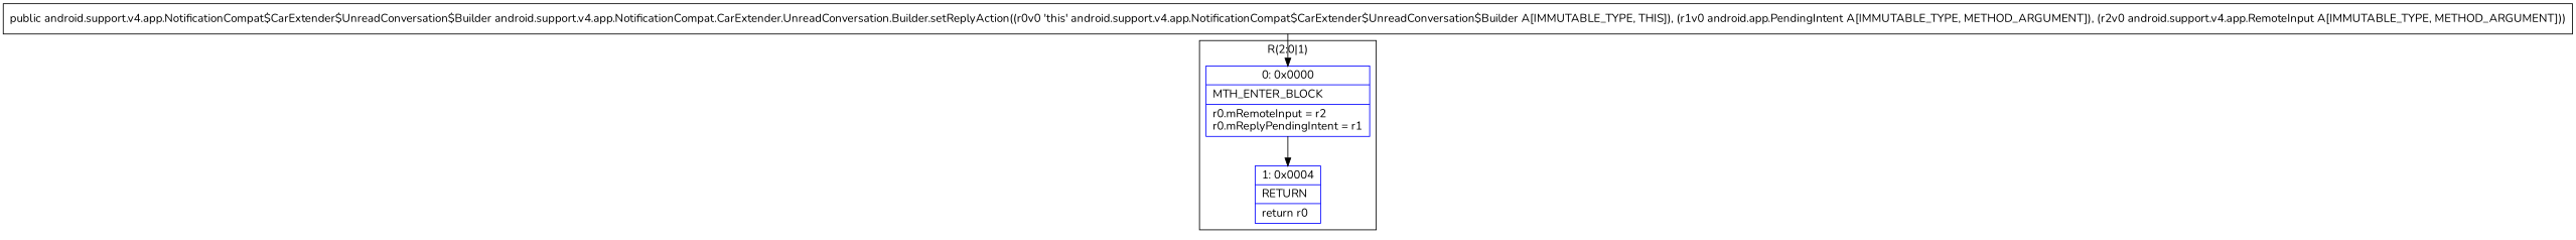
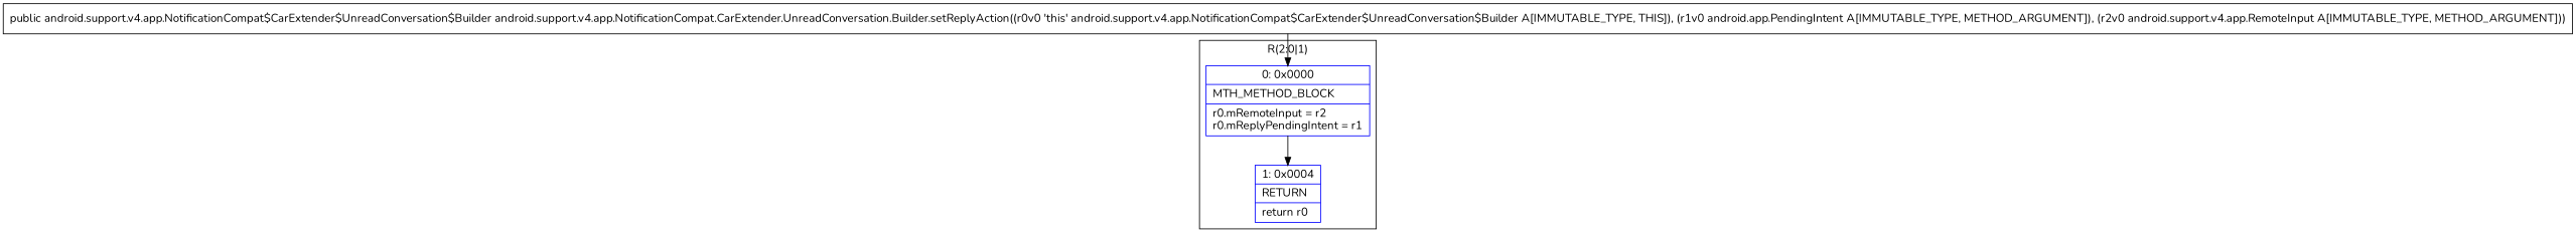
  digraph {
    fontname=Nunito
    node [color=blue shape=record fontname=Nunito]
    edge [fontname=Nunito]
-   n1 [label="{0\:\ 0x0000|MTH_ENTER_BLOCK\l|r0.mRemoteInput = r2\lr0.mReplyPendingIntent = r1\l}"]
+   n1 [label="{0\:\ 0x0000|MTH_METHOD_BLOCK\l|r0.mRemoteInput = r2\lr0.mReplyPendingIntent = r1\l}"]
    n2 [label="{1\:\ 0x0004|RETURN\l|return r0\l}"]
    n3 [label="{public android.support.v4.app.NotificationCompat$CarExtender$UnreadConversation$Builder android.support.v4.app.NotificationCompat.CarExtender.UnreadConversation.Builder.setReplyAction((r0v0 'this' android.support.v4.app.NotificationCompat$CarExtender$UnreadConversation$Builder A[IMMUTABLE_TYPE, THIS]), (r1v0 android.app.PendingIntent A[IMMUTABLE_TYPE, METHOD_ARGUMENT]), (r2v0 android.support.v4.app.RemoteInput A[IMMUTABLE_TYPE, METHOD_ARGUMENT])) }" color=""]
    subgraph cluster_1 {
      label="R(2:0|1)"
      n1
      n2
    }
    n1 -> n2
    n3 -> n1
  }
